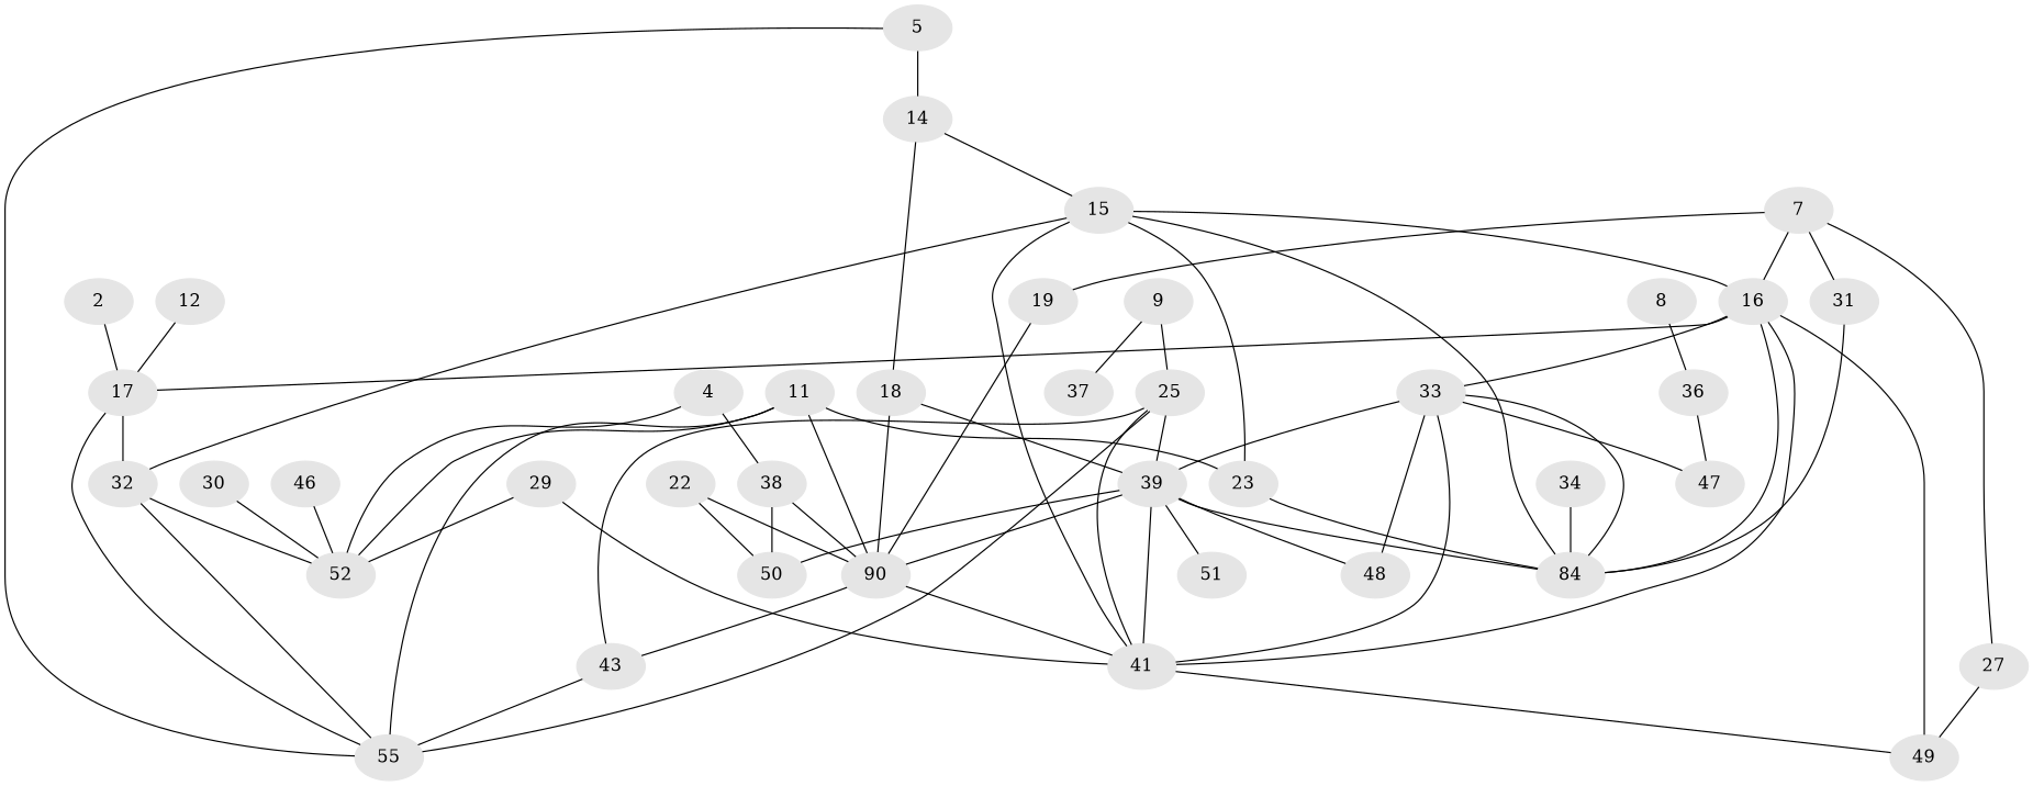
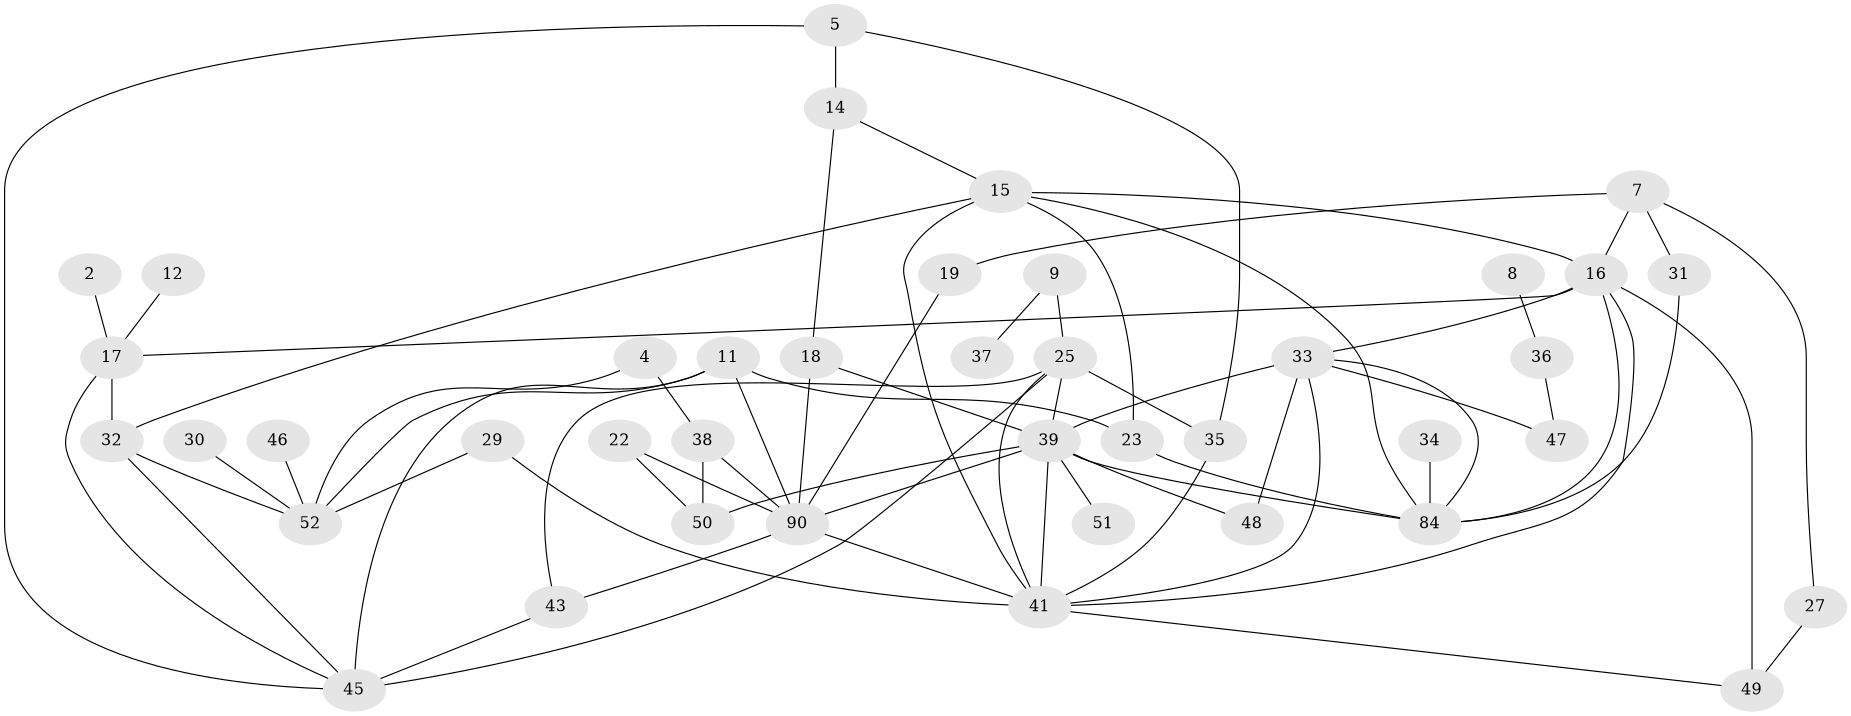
  graph {
    node [color=gray90 style=filled]
    edge [weight=1.0]
    2
    17
-   45 [label=55]
+   45
    32
    n5 [label=84]
    31
    n7 [label=90]
    41
    43
    4
    38
    52
    50
    5
    14
+   35
    15
    18
    7
    16
    19
    27
    33
    49
    8
    36
    47
    9
    25
    37
    39
    11
    23
    12
    48
    51
    22
    29
    30
    34
    46
    2 -- 17
    17 -- 45
    17 -- 32
    32 -- 45
    32 -- 52
    31 -- n5
    n7 -- 41
    n7 -- 43
    41 -- 49
    43 -- 45
    4 -- 38
    4 -- 52
    38 -- n7
    38 -- 50
    5 -- 45
    5 -- 14
+   5 -- 35
    14 -- 15
    14 -- 18
+   35 -- 41
    15 -- 32
    15 -- n5
    15 -- 41
    15 -- 16
    15 -- 23
    18 -- n7
    18 -- 39
    7 -- 31
    7 -- 16
    7 -- 19
    7 -- 27
    16 -- 17
    16 -- n5
    16 -- 41
    16 -- 33
    16 -- 49
    19 -- n7
    27 -- 49
    33 -- n5
    33 -- 41
    33 -- 47
    33 -- 39
    33 -- 48
    8 -- 36
    36 -- 47
    9 -- 25
    9 -- 37
    25 -- 45
    25 -- 41
    25 -- 43
+   25 -- 35
    25 -- 39
    39 -- n5
    39 -- n7
    39 -- 41
    39 -- 50
    39 -- 48
    39 -- 51
    11 -- 45
    11 -- n7
    11 -- 52
    11 -- 23
    23 -- n5
    12 -- 17
    22 -- n7
    22 -- 50
    29 -- 41
    29 -- 52
    30 -- 52
    34 -- n5
    46 -- 52
  }
